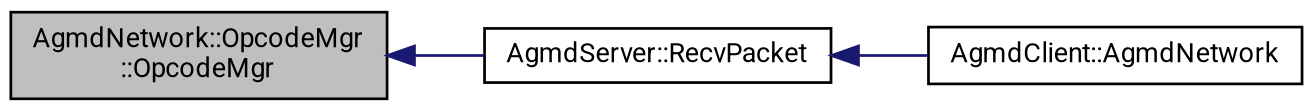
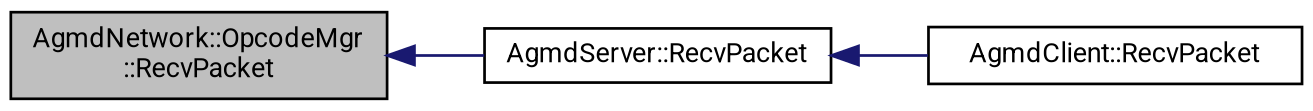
  digraph {
    fontname=Roboto
    rankdir=LR
    node [color=black fillcolor=white fontname=Roboto fontsize=10 shape=record style=filled]
    edge [color=midnightblue dir=back fontname=Roboto fontsize=10 labelfontname=Helvetica labelfontsize=10 style=solid]
-   n1 [fillcolor=grey75 fontcolor=black height=0.2 label="AgmdNetwork::OpcodeMgr\l::OpcodeMgr" width=0.4]
+   n1 [fillcolor=grey75 fontcolor=black height=0.2 label="AgmdNetwork::OpcodeMgr\l::RecvPacket" width=0.4]
    n2 [height=0.2 label="AgmdServer::RecvPacket" width=0.4]
-   n3 [height=0.2 label="AgmdClient::AgmdNetwork" width=0.4]
+   n3 [height=0.2 label="AgmdClient::RecvPacket" width=0.4]
    n1 -> n2
    n2 -> n3
  }
